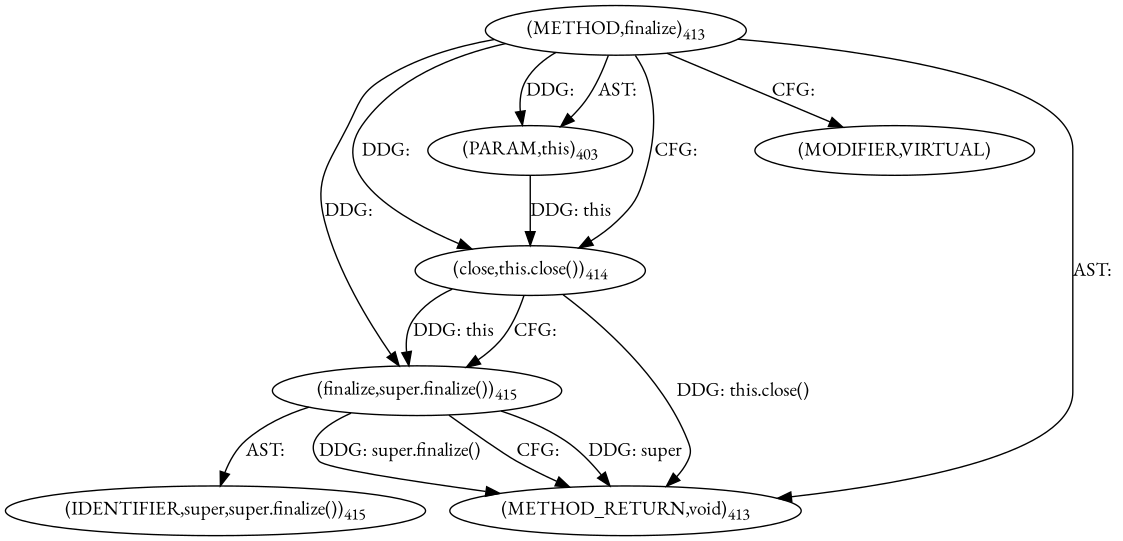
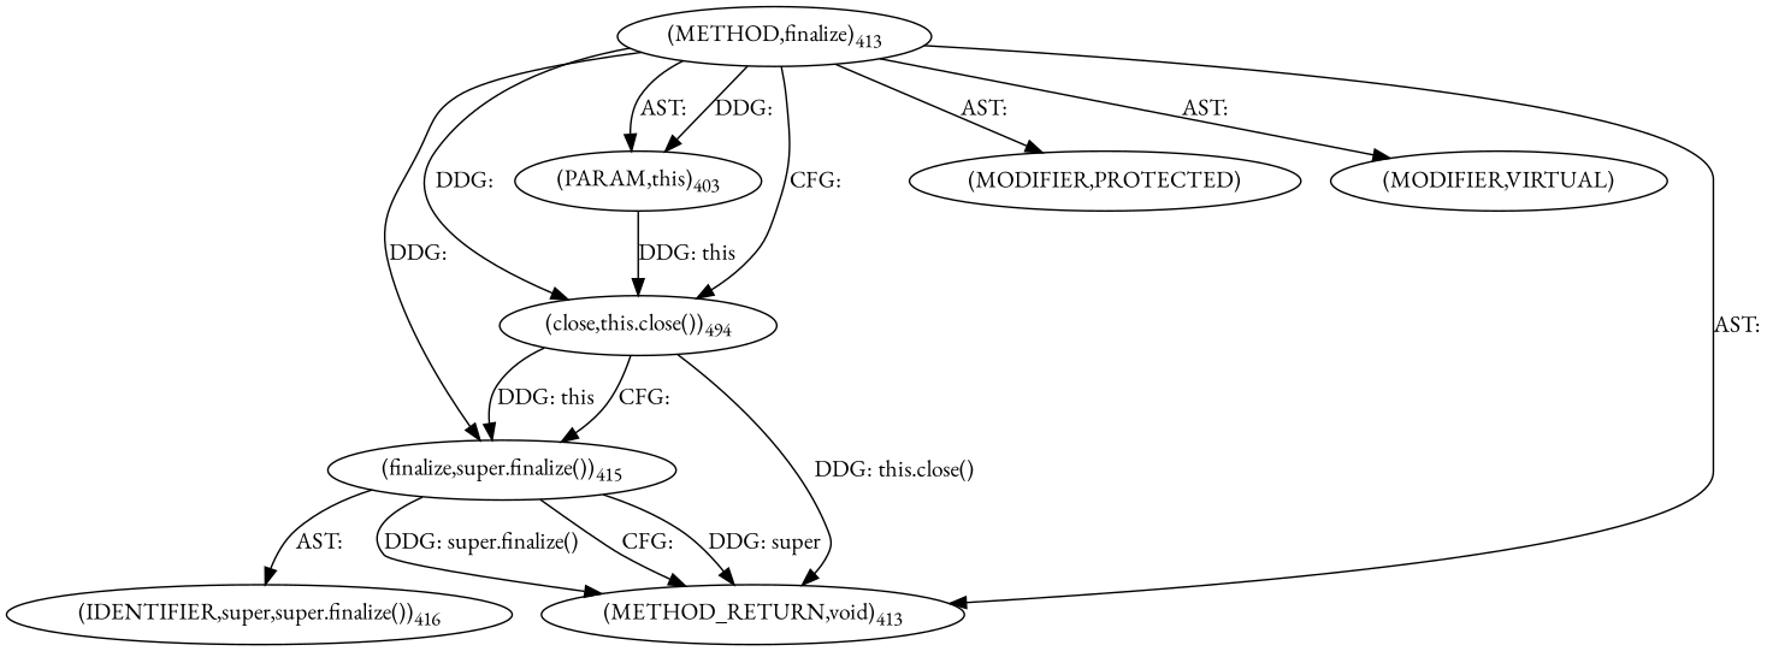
  digraph {
    fontname="EB Garamond"
    node [fontname="EB Garamond"]
    edge [fontname="EB Garamond"]
    n1 [label=<(METHOD,finalize)<SUB>413</SUB>>]
    n2 [label=<(PARAM,this)<SUB>403</SUB>>]
-   n3 [label=<(close,this.close())<SUB>414</SUB>>]
+   n3 [label=<(close,this.close())<SUB>494</SUB>>]
    n4 [label=<(finalize,super.finalize())<SUB>415</SUB>>]
+   n5 [label=<(MODIFIER,PROTECTED)>]
    n6 [label=<(MODIFIER,VIRTUAL)>]
    n7 [label=<(METHOD_RETURN,void)<SUB>413</SUB>>]
-   n8 [label=<(IDENTIFIER,super,super.finalize())<SUB>415</SUB>>]
+   n8 [label=<(IDENTIFIER,super,super.finalize())<SUB>416</SUB>>]
    n1 -> n2 [label="AST: "]
    n1 -> n2 [label="DDG: "]
    n1 -> n3 [label="CFG: "]
    n1 -> n3 [label="DDG: "]
    n1 -> n4 [label="DDG: "]
-   n1 -> n6 [label="CFG: "]
+   n1 -> n5 [label="AST: "]
+   n1 -> n6 [label="AST: "]
    n1 -> n7 [label="AST: "]
    n2 -> n3 [label="DDG: this"]
    n3 -> n4 [label="CFG: "]
    n3 -> n4 [label="DDG: this"]
    n3 -> n7 [label="DDG: this.close()"]
    n4 -> n7 [label="CFG: "]
    n4 -> n7 [label="DDG: super"]
    n4 -> n7 [label="DDG: super.finalize()"]
    n4 -> n8 [label="AST: "]
  }
